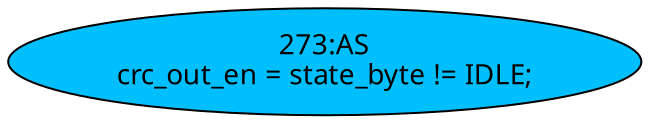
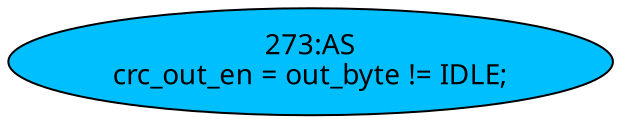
  strict digraph {
    fontname="Noto Sans"
-   n1 [ast="<pyverilog.vparser.ast.Assign object at 0x7fcd1837b990>" def_var="['crc_out_en']" fillcolor=deepskyblue label="273:AS\ncrc_out_en = state_byte != IDLE;" statements="[]" style=filled typ=Assign use_var="['state_byte', 'IDLE']" fontname="Noto Sans"]
+   n1 [ast="<pyverilog.vparser.ast.Assign object at 0x7fcd1837b990>" def_var="['crc_out_en']" fillcolor=deepskyblue label="273:AS\ncrc_out_en = out_byte != IDLE;" statements="[]" style=filled typ=Assign use_var="['state_byte', 'IDLE']" fontname="Noto Sans"]
  }
